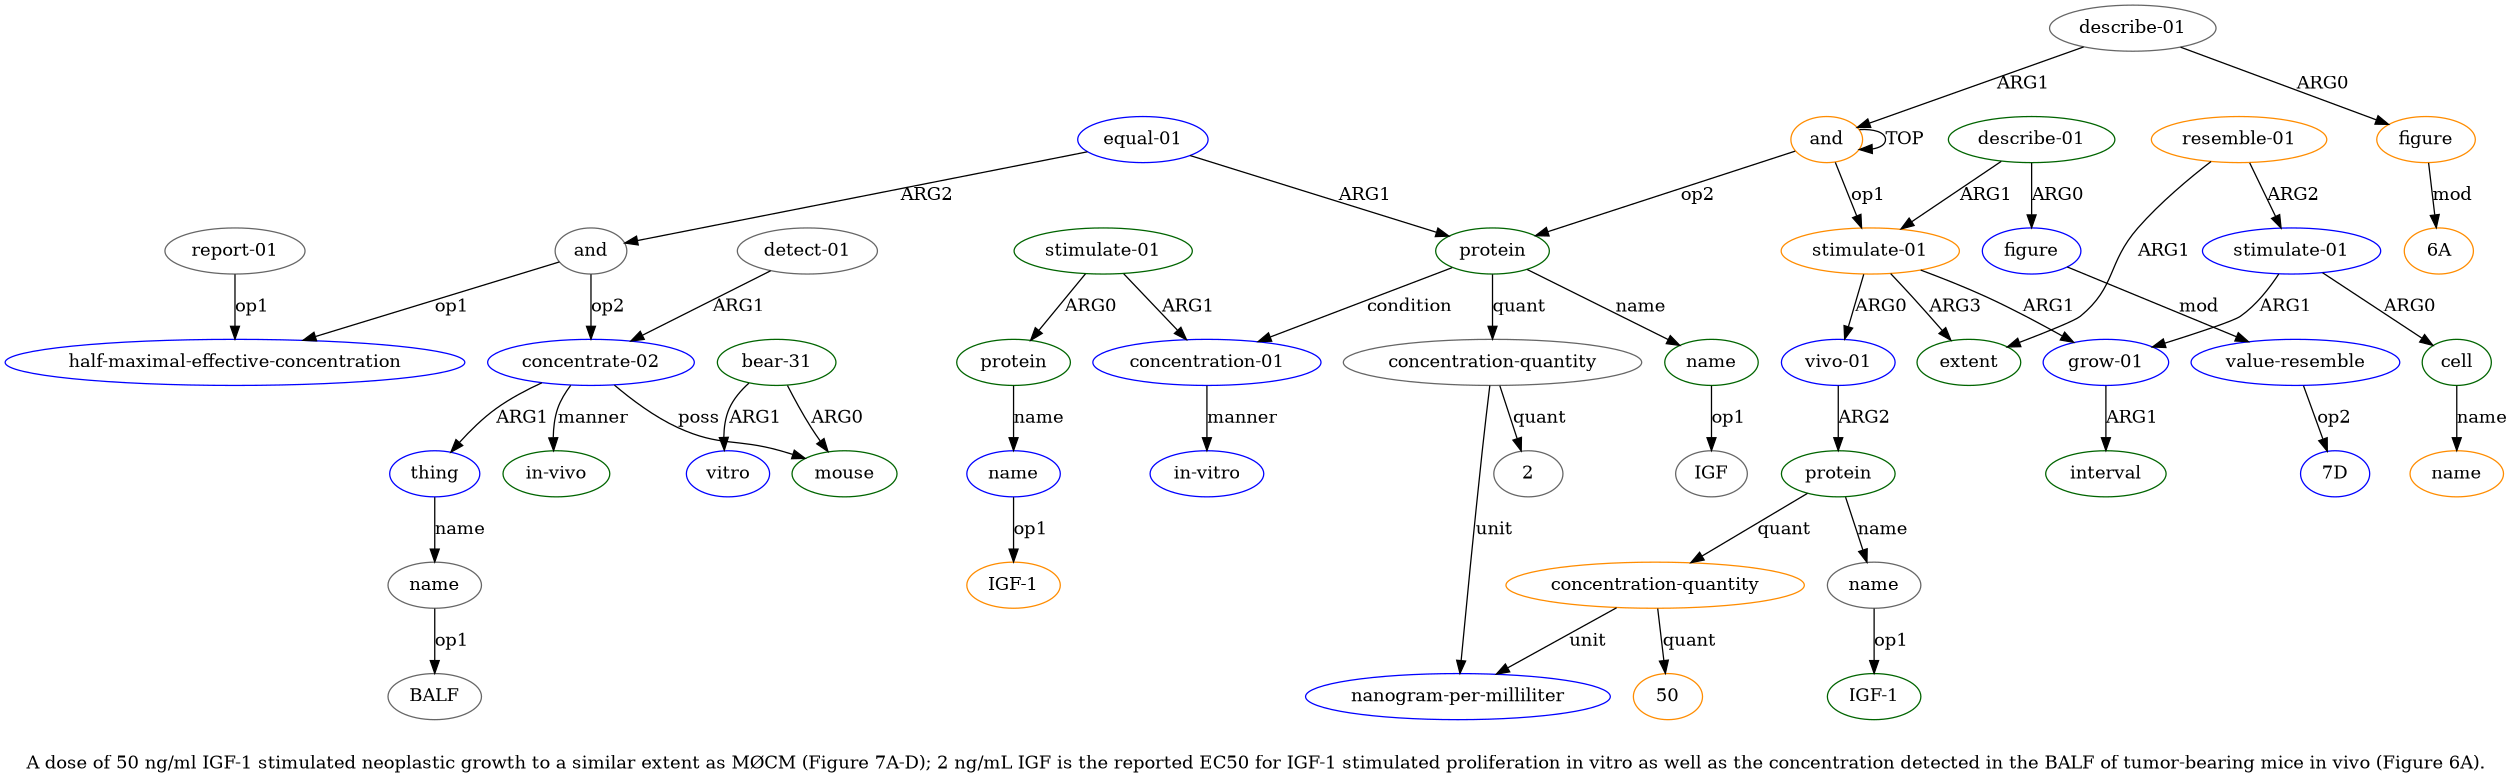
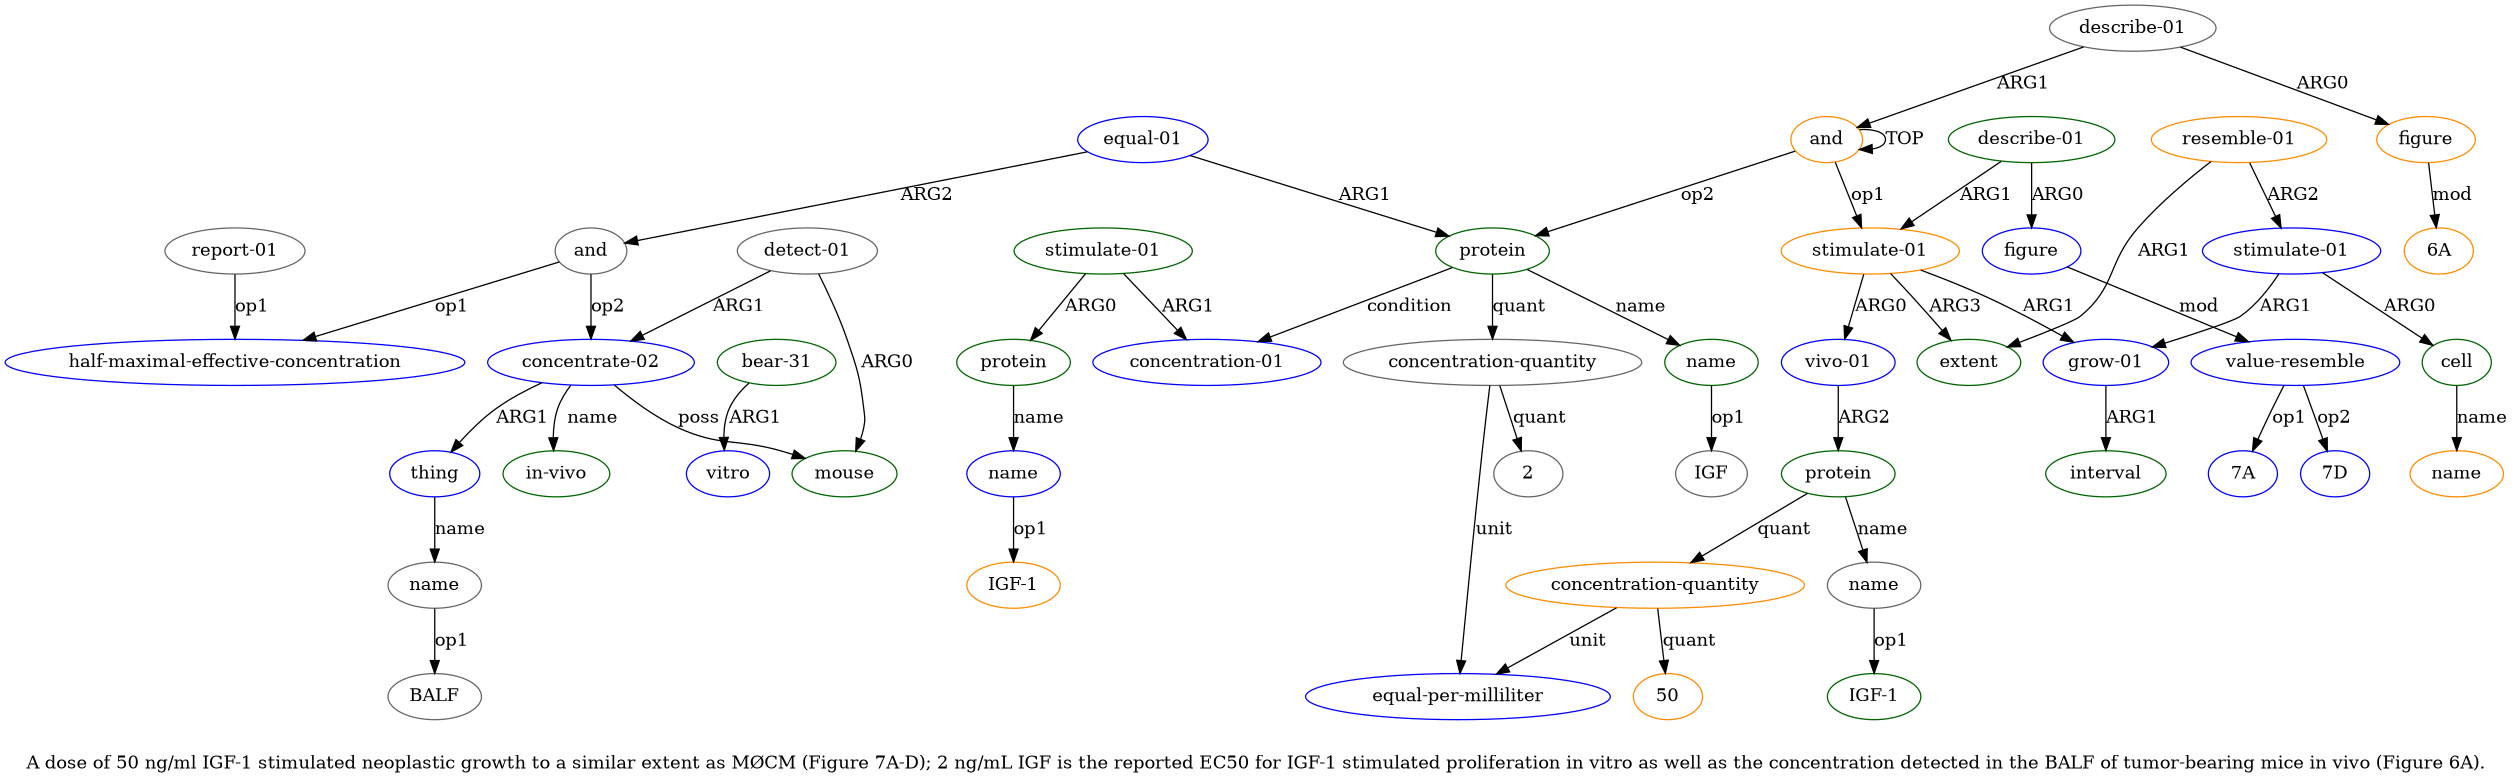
  digraph {
    label="A dose of 50 ng/ml IGF-1 stimulated neoplastic growth to a similar extent as MØCM (Figure 7A-D); 2 ng/mL IGF is the reported EC50 for IGF-1 stimulated proliferation in vitro as well as the concentration detected in the BALF of tumor-bearing mice in vivo (Figure 6A)."
    node [color=blue gold_ind=-1 gold_label=name test_ind=-1 test_label=name]
    edge [color=black gold_label=ARG1 test_label=ARG1]
    n1 [gold_ind=20 gold_label="equal-01" label="equal-01" test_ind=20 test_label="equal-01"]
    n2 [color=gray40 gold_ind=21 gold_label=and label=and test_ind=21 test_label=and]
    n3 [color=darkgreen gold_ind=17 gold_label=protein label=protein test_ind=17 test_label=protein]
    n4 [gold_ind=22 gold_label="half-maximal-effective-concentration" label="half-maximal-effective-concentration" test_ind=22 test_label="half-maximal-effective-concentration"]
    n5 [gold_ind=24 gold_label="concentrate-02" label="concentrate-02" test_ind=24 test_label="concentrate-02"]
    n6 [gold_ind=32 gold_label="proliferate-01" label="concentration-01" test_ind=32 test_label="proliferate-01"]
    n7 [color=gray40 gold_ind=19 gold_label="concentration-quantity" label="concentration-quantity" test_ind=19 test_label="concentration-quantity"]
    n8 [color=darkgreen gold_ind=18 label=name test_ind=18]
    n9 [gold_ind=25 gold_label=thing label=thing test_ind=25 test_label=thing]
    n10 [color=darkgreen gold_ind=31 gold_label="in-vivo" label="in-vivo" test_ind=31 test_label="in-vivo"]
    n11 [color=darkgreen gold_ind=27 gold_label=mouse label=mouse test_ind=27 test_label=mouse]
-   n12 [gold_ind=36 gold_label="in-vitro" label="in-vitro" test_ind=36 test_label="in-vitro"]
-   n13 [gold_ind=6 gold_label="nanogram-per-milliliter" label="nanogram-per-milliliter" test_ind=6 test_label="nanogram-per-milliliter"]
+   n13 [gold_ind=6 gold_label="nanogram-per-milliliter" label="equal-per-milliliter" test_ind=6 test_label="nanogram-per-milliliter"]
    n14 [color=gray40 gold_label=2 label=2 test_label=2]
    n15 [color=gray40 gold_label=IGF label=IGF test_label=IGF]
    n16 [color=gray40 gold_ind=26 label=name test_ind=26]
    n17 [color=gray40 gold_ind=23 gold_label="report-01" label="report-01" test_ind=23 test_label="report-01"]
    n18 [color=gray40 gold_label=BALF label=BALF test_label=BALF]
    n19 [color=darkgreen gold_ind=28 gold_label="bear-01" label="bear-31" test_ind=28 test_label="bear-01"]
    n20 [gold_ind=29 gold_label=tumor label=vitro test_ind=29 test_label=tumor]
    n21 [color=darkorange gold_label=50 label=50 test_label=50]
    n22 [color=gray40 gold_ind=30 gold_label="detect-01" label="detect-01" test_ind=30 test_label="detect-01"]
    n23 [color=gray40 gold_ind=37 gold_label="describe-01" label="describe-01" test_ind=37 test_label="describe-01"]
    n24 [color=darkorange gold_ind=38 gold_label=figure label=figure test_ind=38 test_label=figure]
    n25 [color=darkorange gold_ind=0 gold_label=and label=and test_ind=0 test_label=and]
    n26 [color=darkorange gold_label="6A" label="6A" test_label="6A"]
    n27 [color=darkorange gold_ind=1 gold_label="stimulate-01" label="stimulate-01" test_ind=1 test_label="stimulate-01"]
    n28 [gold_ind=7 gold_label="grow-01" label="grow-01" test_ind=7 test_label="grow-01"]
    n29 [color=darkgreen gold_ind=9 gold_label=extent label=extent test_ind=9 test_label=extent]
    n30 [gold_ind=2 gold_label="dose-01" label="vivo-01" test_ind=2 test_label="dose-01"]
    n31 [color=darkgreen gold_ind=33 gold_label="stimulate-01" label="stimulate-01" test_ind=33 test_label="stimulate-01"]
    n32 [color=darkgreen gold_ind=34 gold_label=protein label=protein test_ind=34 test_label=protein]
    n33 [gold_ind=35 label=name test_ind=35]
    n34 [color=darkorange gold_label="IGF-1" label="IGF-1" test_label="IGF-1"]
+   n35 [gold_label="7A" label="7A" test_label="7A"]
    n36 [gold_ind=15 gold_label=figure label=figure test_ind=15 test_label=figure]
    n37 [gold_ind=16 gold_label="value-interval" label="value-resemble" test_ind=16 test_label="value-interval"]
    n38 [gold_label="7D" label="7D" test_label="7D"]
    n39 [color=darkgreen gold_ind=14 gold_label="describe-01" label="describe-01" test_ind=14 test_label="describe-01"]
    n40 [color=darkgreen gold_ind=8 gold_label=neoplasm label=interval test_ind=8 test_label=neoplasm]
    n41 [color=darkgreen gold_ind=3 gold_label=protein label=protein test_ind=3 test_label=protein]
    n42 [gold_ind=11 gold_label="stimulate-01" label="stimulate-01" test_ind=11 test_label="stimulate-01"]
    n43 [color=darkgreen gold_ind=12 gold_label=cell label=cell test_ind=12 test_label=cell]
    n44 [color=darkorange gold_ind=13 label=name test_ind=13]
    n45 [color=darkorange gold_ind=10 gold_label="resemble-01" label="resemble-01" test_ind=10 test_label="resemble-01"]
    n46 [color=darkorange gold_ind=5 gold_label="concentration-quantity" label="concentration-quantity" test_ind=5 test_label="concentration-quantity"]
    n47 [color=gray40 gold_ind=4 label=name test_ind=4]
    n48 [color=darkgreen gold_label="IGF-1" label="IGF-1" test_label="IGF-1"]
    n1 -> n2 [gold_label=ARG2 label=ARG2 test_label=ARG2]
    n1 -> n3 [label=ARG1]
    n2 -> n4 [gold_label=op1 label=op1 test_label=op1]
    n2 -> n5 [gold_label=op2 label=op2 test_label=op2]
    n3 -> n6 [gold_label=condition label=condition test_label=condition]
    n3 -> n7 [gold_label=quant label=quant test_label=quant]
    n3 -> n8 [gold_label=name label=name test_label=name]
    n5 -> n9 [label=ARG1]
-   n5 -> n10 [gold_label=manner label=manner test_label=manner]
+   n5 -> n10 [gold_label=manner label=name test_label=manner]
    n5 -> n11 [gold_label=poss label=poss test_label=poss]
-   n6 -> n12 [gold_label=manner label=manner test_label=manner]
    n7 -> n13 [gold_label=unit label=unit test_label=unit]
    n7 -> n14 [gold_label=quant label=quant test_label=quant]
    n8 -> n15 [gold_label=op1 label=op1 test_label=op1]
    n9 -> n16 [gold_label=name label=name test_label=name]
    n16 -> n18 [gold_label=op1 label=op1 test_label=op1]
    n17 -> n4 [label=op1]
-   n19 -> n11 [gold_label=ARG0 label=ARG0 test_label=ARG0]
+   n22 -> n11 [gold_label=ARG0 label=ARG0 test_label=ARG0]
    n19 -> n20 [label=ARG1]
    n22 -> n5 [label=ARG1]
    n23 -> n24 [gold_label=ARG0 label=ARG0 test_label=ARG0]
    n23 -> n25 [label=ARG1]
    n24 -> n26 [gold_label=mod label=mod test_label=mod]
    n25 -> n3 [gold_label=op2 label=op2 test_label=op2]
    n25 -> n25 [gold_label=TOP label=TOP test_label=TOP]
    n25 -> n27 [gold_label=op1 label=op1 test_label=op1]
    n27 -> n28 [label=ARG1]
    n27 -> n29 [gold_label=ARG3 label=ARG3 test_label=ARG3]
    n27 -> n30 [gold_label=ARG0 label=ARG0 test_label=ARG0]
    n28 -> n40 [label=ARG1]
    n30 -> n41 [gold_label=ARG2 label=ARG2 test_label=ARG2]
    n31 -> n6 [label=ARG1]
    n31 -> n32 [gold_label=ARG0 label=ARG0 test_label=ARG0]
    n32 -> n33 [gold_label=name label=name test_label=name]
    n33 -> n34 [gold_label=op1 label=op1 test_label=op1]
    n36 -> n37 [gold_label=mod label=mod test_label=mod]
+   n37 -> n35 [gold_label=op1 label=op1 test_label=op1]
    n37 -> n38 [gold_label=op2 label=op2 test_label=op2]
    n39 -> n27 [label=ARG1]
    n39 -> n36 [gold_label=ARG0 label=ARG0 test_label=ARG0]
    n41 -> n46 [gold_label=quant label=quant test_label=quant]
    n41 -> n47 [gold_label=name label=name test_label=name]
    n42 -> n28 [label=ARG1]
    n42 -> n43 [gold_label=ARG0 label=ARG0 test_label=ARG0]
    n43 -> n44 [gold_label=name label=name test_label=name]
    n45 -> n29 [label=ARG1]
    n45 -> n42 [gold_label=ARG2 label=ARG2 test_label=ARG2]
    n46 -> n13 [gold_label=unit label=unit test_label=unit]
    n46 -> n21 [gold_label=quant label=quant test_label=quant]
    n47 -> n48 [gold_label=op1 label=op1 test_label=op1]
  }
